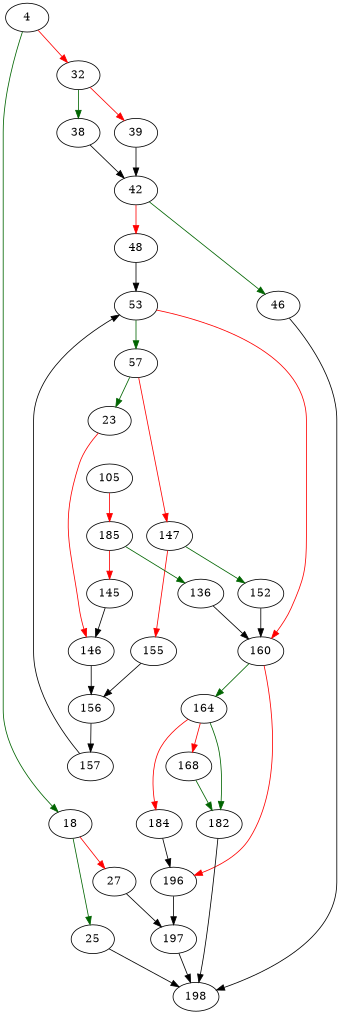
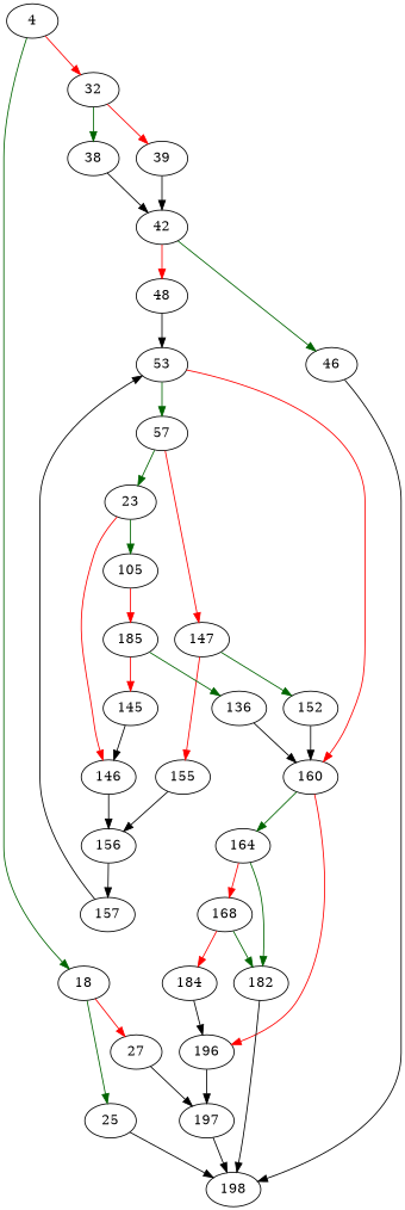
  strict digraph {
    4 [entry=true]
    18
    32
    25
    27
    38
    39
    198
    197
    42
    46
    48
    53
    57
    160
    n16 [label=23]
    147
    164
    196
    105
    146
    152
    155
    182
    168
    n26 [label=185]
    156
    136
    145
    157
    184
    4 -> 18 [color=darkgreen cond=true]
    4 -> 32 [color=red cond=false]
    18 -> 25 [color=darkgreen cond=true]
    18 -> 27 [color=red cond=false]
    32 -> 38 [color=darkgreen cond=true]
    32 -> 39 [color=red cond=false]
    25 -> 198
    27 -> 197
    38 -> 42
    39 -> 42
    197 -> 198
    42 -> 46 [color=darkgreen cond=true]
    42 -> 48 [color=red cond=false]
    46 -> 198
    48 -> 53
    53 -> 57 [color=darkgreen cond=true]
    53 -> 160 [color=red cond=false]
    57 -> n16 [color=darkgreen cond=true]
    57 -> 147 [color=red cond=false]
    160 -> 164 [color=darkgreen cond=true]
    160 -> 196 [color=red cond=false]
+   n16 -> 105 [color=darkgreen cond=true]
    n16 -> 146 [color=red cond=false]
    147 -> 152 [color=darkgreen cond=true]
    147 -> 155 [color=red cond=false]
    164 -> 182 [color=darkgreen cond=true]
    164 -> 168 [color=red cond=false]
    196 -> 197
    105 -> n26 [color=red cond=false]
    146 -> 156
    152 -> 160
    155 -> 156
    182 -> 198
    168 -> 182 [color=darkgreen cond=true]
-   164 -> 184 [color=red cond=false]
+   168 -> 184 [color=red cond=false]
    n26 -> 136 [color=darkgreen cond=true]
    n26 -> 145 [color=red cond=false]
    156 -> 157
    136 -> 160
    145 -> 146
    157 -> 53
    184 -> 196
  }
